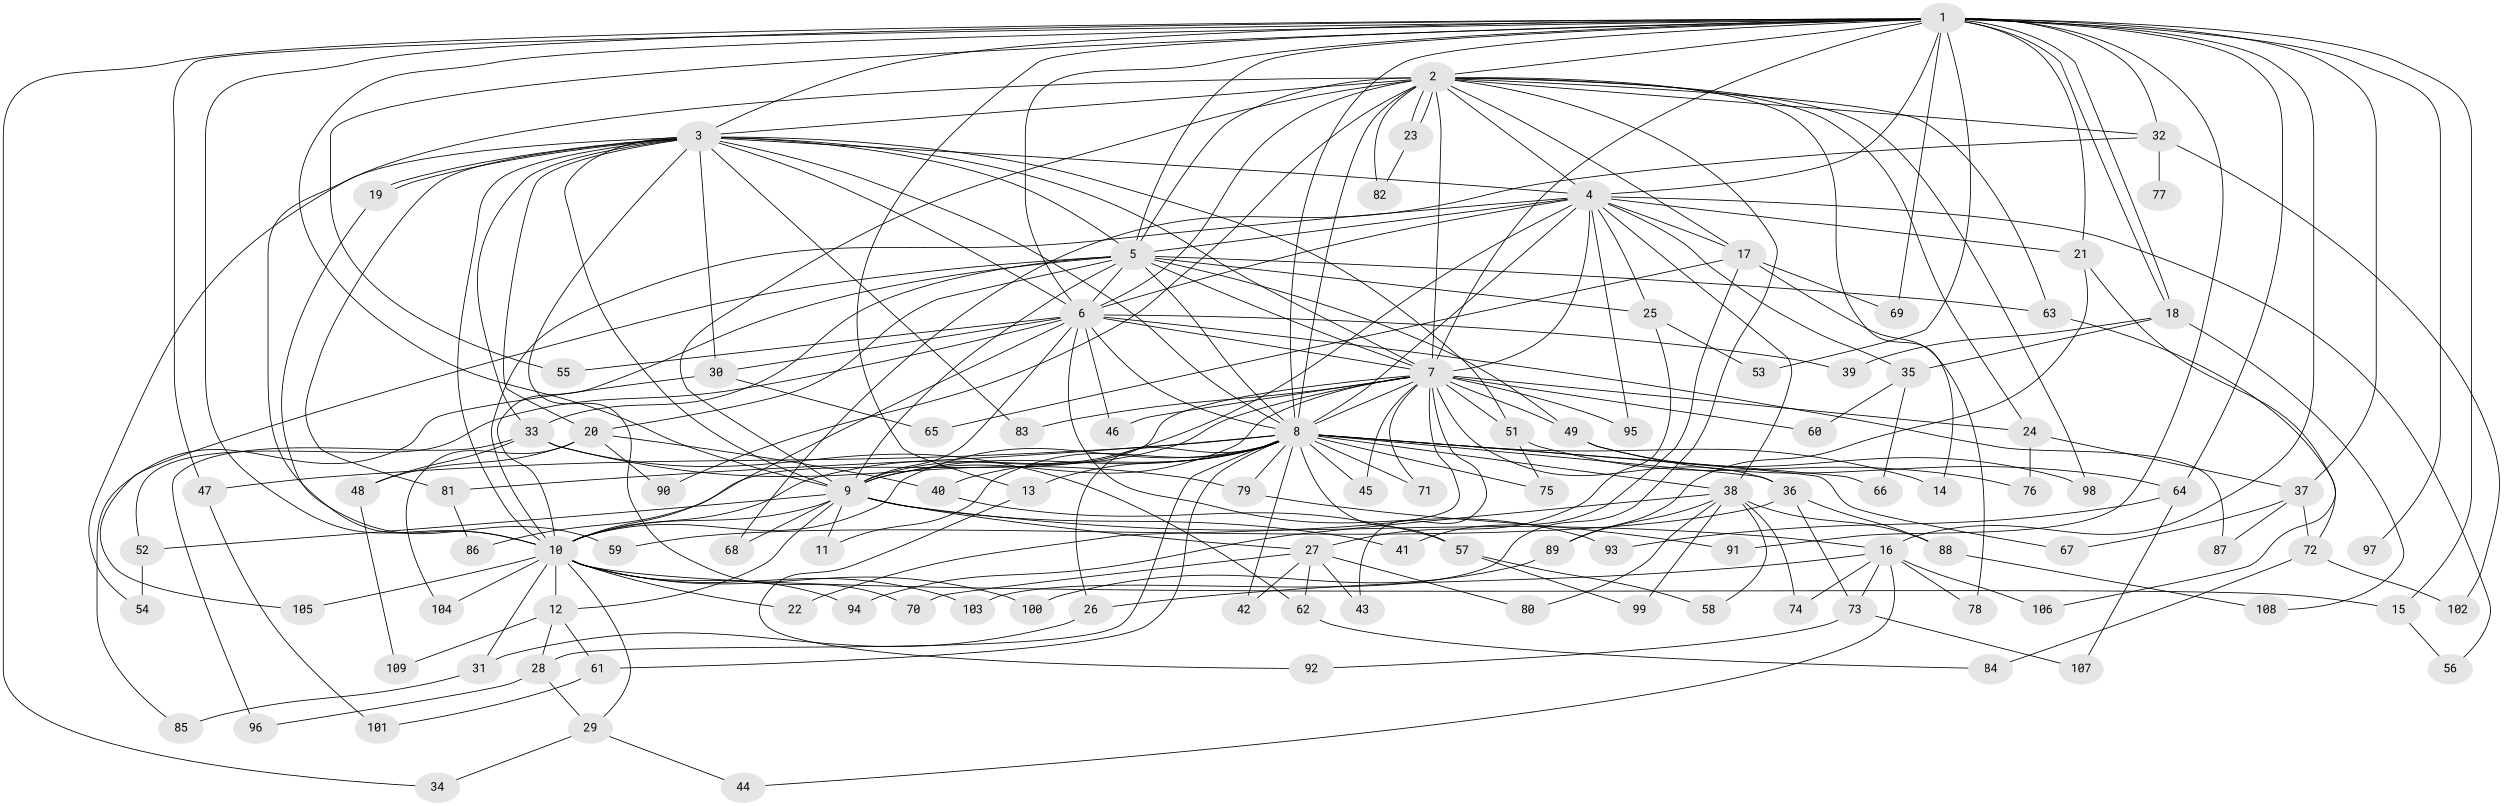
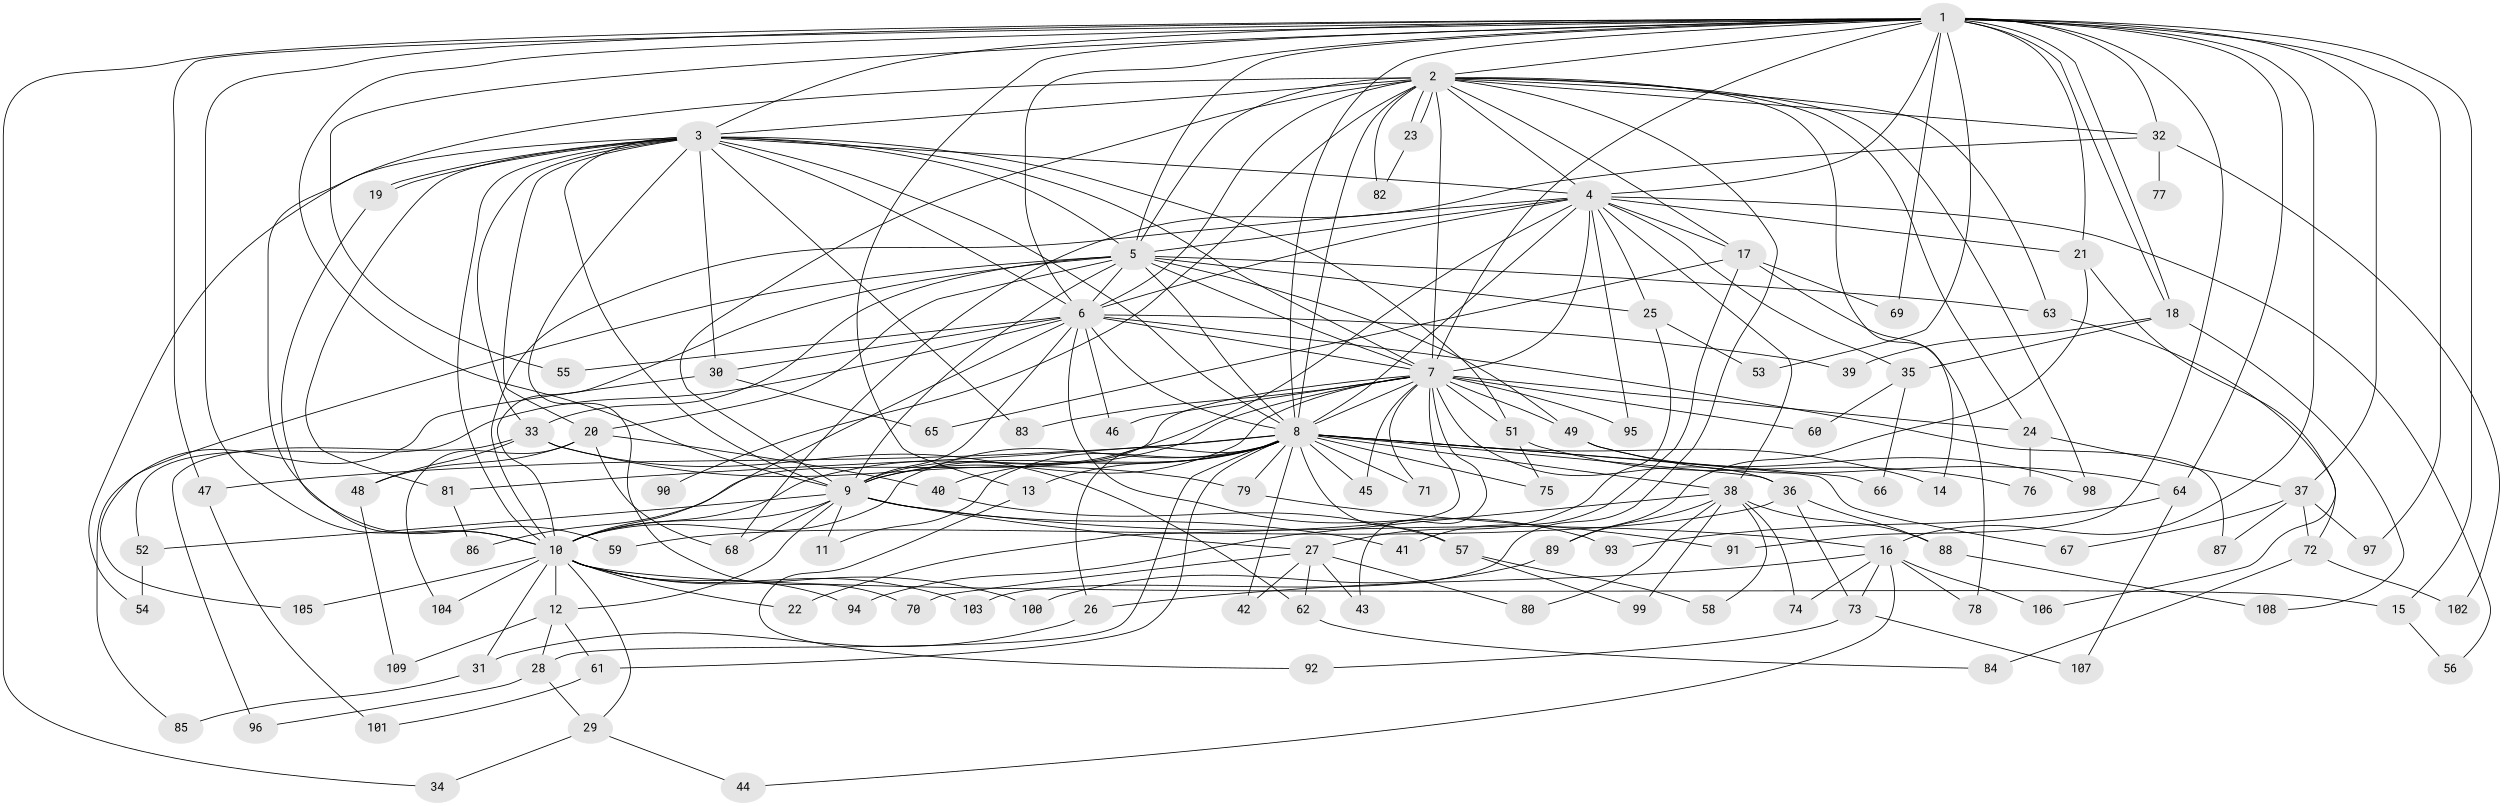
  graph {
    fontname="Roboto Mono"
    node [color=gray90 fontname="Roboto Mono" style=filled]
    edge [fontname="Roboto Mono"]
    1
    2
    3
    4
    5
    6
    7
    8
    9
    10
    13
    15
    16
    18
    21
    32
    34
    37
    47
    53
    55
    64
    69
    91
    97
    14
    17
    23
    24
    63
    82
    90
    98
    103
    19
    20
    30
    33
    51
    54
    70
    81
    83
    25
    35
    38
    56
    95
    49
    105
    39
    46
    52
    87
    93
    22
    36
    43
    45
    60
    71
    86
    11
    26
    28
    40
    42
    57
    61
    66
    67
    75
    79
    12
    27
    41
    68
    29
    31
    94
    100
    104
    92
    44
    73
    74
    78
    106
    108
    89
    77
    102
    72
    101
    107
    65
    76
    59
    48
    85
    62
    96
    80
    88
    58
    99
    109
    84
    1 -- 2
    1 -- 3
    1 -- 4
    1 -- 5
    1 -- 6
    1 -- 7
    1 -- 8
    1 -- 9
    1 -- 10
    1 -- 13
    1 -- 15
    1 -- 16
    1 -- 18
    1 -- 18
    1 -- 21
    1 -- 32
    1 -- 34
    1 -- 37
    1 -- 47
    1 -- 53
    1 -- 55
    1 -- 64
    1 -- 69
    1 -- 91
    1 -- 97
    2 -- 3
    2 -- 4
    2 -- 5
    2 -- 6
    2 -- 7
    2 -- 8
    2 -- 9
    2 -- 10
    2 -- 32
    2 -- 14
    2 -- 17
    2 -- 23
    2 -- 23
    2 -- 24
    2 -- 63
    2 -- 82
    2 -- 90
    2 -- 98
    2 -- 103
    3 -- 4
    3 -- 5
    3 -- 6
    3 -- 7
    3 -- 8
    3 -- 9
    3 -- 10
    3 -- 19
    3 -- 19
    3 -- 20
    3 -- 30
    3 -- 33
    3 -- 51
    3 -- 54
    3 -- 70
    3 -- 81
    3 -- 83
    4 -- 5
    4 -- 6
    4 -- 7
    4 -- 8
    4 -- 9
    4 -- 10
    4 -- 21
    4 -- 17
    4 -- 25
    4 -- 35
    4 -- 38
    4 -- 56
    4 -- 95
    5 -- 6
    5 -- 7
    5 -- 8
    5 -- 9
    5 -- 10
    5 -- 63
    5 -- 20
    5 -- 33
    5 -- 25
    5 -- 49
    5 -- 105
    6 -- 7
    6 -- 8
    6 -- 9
    6 -- 10
    6 -- 55
    6 -- 30
    6 -- 39
    6 -- 46
    6 -- 52
    6 -- 87
    6 -- 93
    7 -- 8
    7 -- 9
    7 -- 10
    7 -- 24
    7 -- 51
    7 -- 83
    7 -- 95
    7 -- 49
    7 -- 46
    7 -- 22
    7 -- 36
    7 -- 43
    7 -- 45
    7 -- 60
    7 -- 71
    7 -- 86
    8 -- 9
    8 -- 10
    8 -- 13
    8 -- 47
    8 -- 14
    8 -- 81
    8 -- 38
    8 -- 36
    8 -- 45
    8 -- 71
    8 -- 11
    8 -- 26
    8 -- 28
    8 -- 40
    8 -- 42
    8 -- 57
    8 -- 61
    8 -- 66
    8 -- 67
    8 -- 75
    8 -- 79
    9 -- 10
    9 -- 16
    9 -- 52
    9 -- 11
    9 -- 12
    9 -- 27
    9 -- 41
    9 -- 68
    10 -- 15
    10 -- 103
    10 -- 105
    10 -- 22
    10 -- 12
    10 -- 29
    10 -- 31
    10 -- 94
    10 -- 100
    10 -- 104
    13 -- 92
    15 -- 56
    16 -- 26
    16 -- 44
    16 -- 73
    16 -- 74
    16 -- 78
    16 -- 106
    18 -- 35
    18 -- 39
    18 -- 108
    21 -- 106
    21 -- 89
    32 -- 68
    32 -- 77
    32 -- 102
+   37 -- 97
    37 -- 87
    37 -- 67
    37 -- 72
    47 -- 101
    64 -- 93
    64 -- 107
    17 -- 69
    17 -- 41
    17 -- 78
    17 -- 65
    23 -- 82
    24 -- 37
    24 -- 76
    63 -- 72
    19 -- 59
-   20 -- 90
+   20 -- 68
    20 -- 40
    20 -- 104
    20 -- 48
    30 -- 65
    30 -- 85
    33 -- 79
    33 -- 48
    33 -- 62
    33 -- 96
    51 -- 75
    51 -- 76
    81 -- 86
    25 -- 53
    25 -- 27
    35 -- 60
    35 -- 66
    38 -- 94
    38 -- 74
    38 -- 89
    38 -- 80
    38 -- 88
    38 -- 58
    38 -- 99
    49 -- 64
    49 -- 98
    52 -- 54
    36 -- 73
    36 -- 59
    36 -- 88
    26 -- 31
    28 -- 29
    28 -- 96
    40 -- 57
    57 -- 58
    57 -- 99
    61 -- 101
    79 -- 91
    12 -- 28
    12 -- 61
    12 -- 109
    27 -- 70
    27 -- 43
    27 -- 42
    27 -- 62
    27 -- 80
    29 -- 34
    29 -- 44
    31 -- 85
    73 -- 92
    73 -- 107
    89 -- 100
    72 -- 102
    72 -- 84
    48 -- 109
    62 -- 84
    88 -- 108
  }
